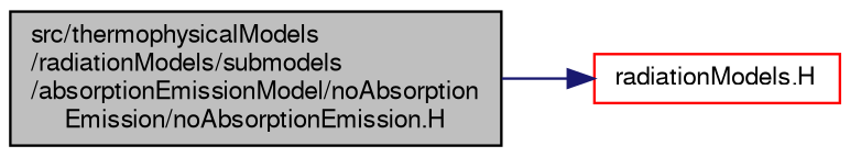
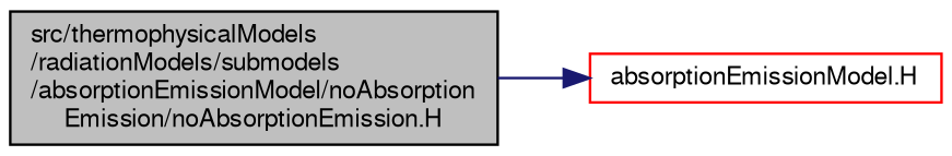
  digraph {
    rankdir=LR
    node [fontname=FreeSans fontsize=10 shape=record]
    n1 [color=black fillcolor=grey75 fontcolor=black height=0.2 label="src/thermophysicalModels\l/radiationModels/submodels\l/absorptionEmissionModel/noAbsorption\lEmission/noAbsorptionEmission.H" style=filled width=0.4]
-   n2 [color=red height=0.2 label="radiationModels.H" width=0.4]
+   n2 [color=red height=0.2 label="absorptionEmissionModel.H" width=0.4]
    n1 -> n2 [color=midnightblue fontname=FreeSans fontsize=10 labelfontname=FreeSans labelfontsize=10 style=solid]
  }
